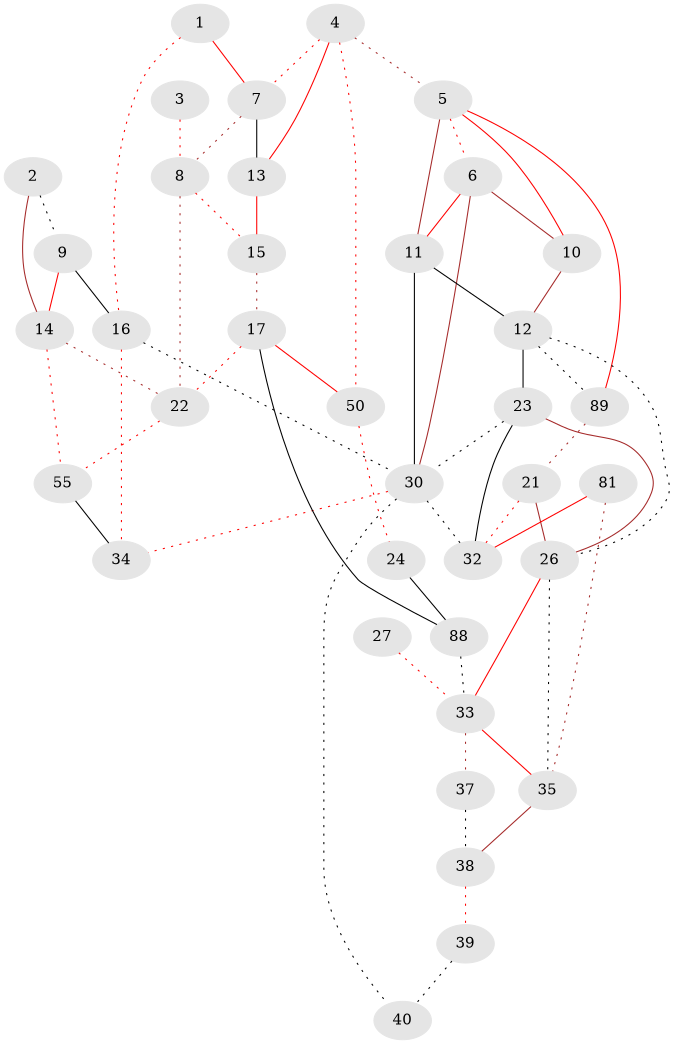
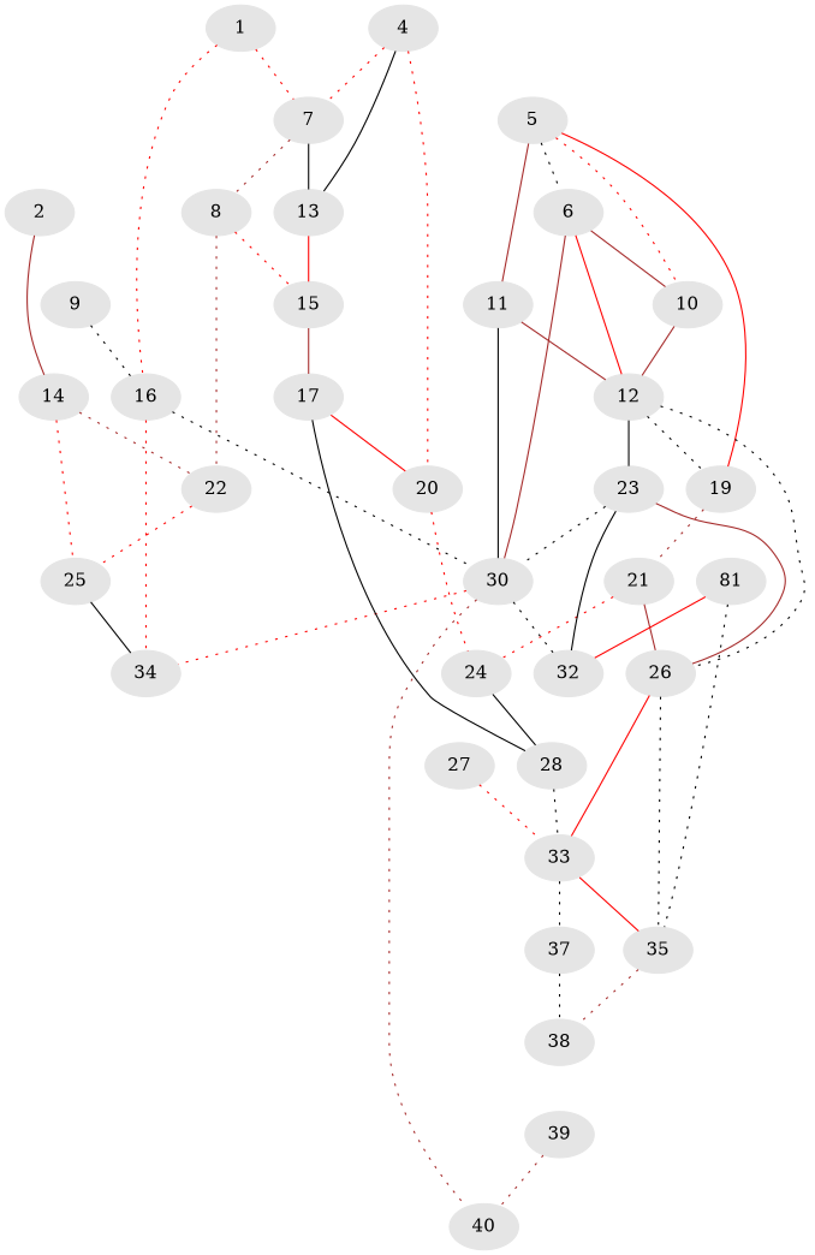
  graph {
    node [color=gray90 style=filled]
    edge [color=red style=dotted weight=1.0]
    1
    7
    16
    8
    13
    30
    34
    2
    9
    14
-   3
    22
-   25 [label=55]
+   25
    15
    4
    5
-   20 [label=50]
+   20
    6
    10
-   19 [label=89]
+   19
    11
    24
    12
    21
    32
    40
    17
    23
    26
    35
    33
-   28 [label=88]
+   28
    27
    38
    37
    n36 [label=81]
    39
-   1 -- 7 [style=solid]
+   1 -- 7
    1 -- 16
    7 -- 8 [color=brown]
    7 -- 13 [color=black style=solid]
    16 -- 30 [color=black]
    16 -- 34
    8 -- 22 [color=brown]
    8 -- 15
    13 -- 15 [style=solid weight=2.0]
    30 -- 34
    30 -- 32 [color=black]
-   30 -- 40 [color=black]
-   2 -- 9 [color=black]
+   30 -- 40 [color=brown]
    2 -- 14 [color=brown style=solid]
-   9 -- 16 [color=black style=solid weight=2.0]
-   9 -- 14 [style=solid]
+   9 -- 16 [color=black weight=2.0]
    14 -- 22 [color=brown]
    14 -- 25
-   3 -- 8 [weight=2.0]
    22 -- 25
    25 -- 34 [color=black style=solid]
-   15 -- 17 [color=brown weight=2.0]
+   15 -- 17 [color=brown style=solid weight=2.0]
    4 -- 7
-   4 -- 13 [style=solid]
-   4 -- 5 [color=brown]
+   4 -- 13 [color=black style=solid]
    4 -- 20
-   5 -- 6
-   5 -- 10 [style=solid]
+   5 -- 6 [color=black]
+   5 -- 10
    5 -- 19 [style=solid]
    5 -- 11 [color=brown style=solid weight=2.0]
    20 -- 24
    6 -- 30 [color=brown style=solid]
    6 -- 10 [color=brown style=solid]
-   6 -- 11 [style=solid weight=2.0]
+   6 -- 12 [style=solid weight=2.0]
    10 -- 12 [color=brown style=solid]
    19 -- 21 [color=brown]
    11 -- 30 [color=black style=solid]
-   11 -- 12 [color=black style=solid]
+   11 -- 12 [color=brown style=solid]
    24 -- 28 [color=black style=solid]
    12 -- 19 [color=black]
    12 -- 23 [color=black style=solid]
    12 -- 26 [color=black]
-   21 -- 32
+   21 -- 24
    21 -- 26 [color=brown style=solid]
-   17 -- 22
    17 -- 20 [style=solid]
    17 -- 28 [color=black style=solid]
    23 -- 30 [color=black]
    23 -- 32 [color=black style=solid weight=2.0]
    23 -- 26 [color=brown style=solid]
    26 -- 35 [color=black]
    26 -- 33 [style=solid]
-   35 -- 38 [color=brown style=solid]
+   35 -- 38 [color=brown]
    33 -- 35 [style=solid]
-   33 -- 37 [color=brown]
+   33 -- 37 [color=black]
    28 -- 33 [color=black]
    27 -- 33
-   38 -- 39 [weight=2.0]
    37 -- 38 [color=black]
    n36 -- 32 [style=solid]
-   n36 -- 35 [color=brown]
-   39 -- 40 [color=black]
+   n36 -- 35 [color=black]
+   39 -- 40 [color=brown]
  }
